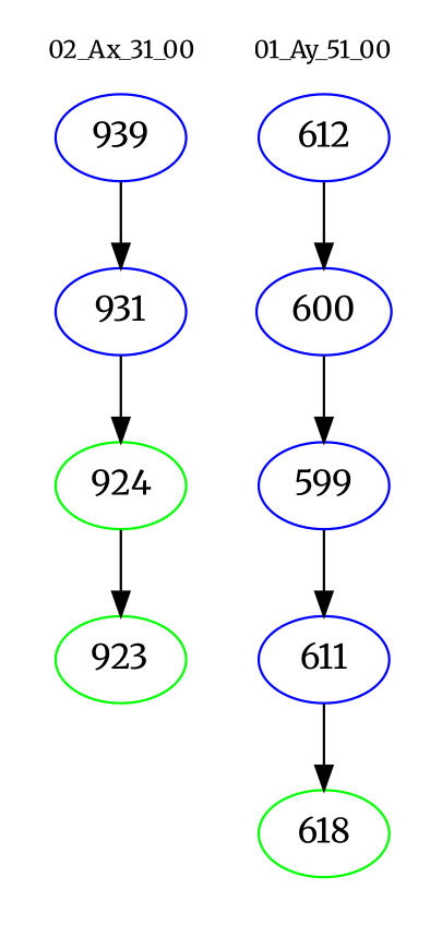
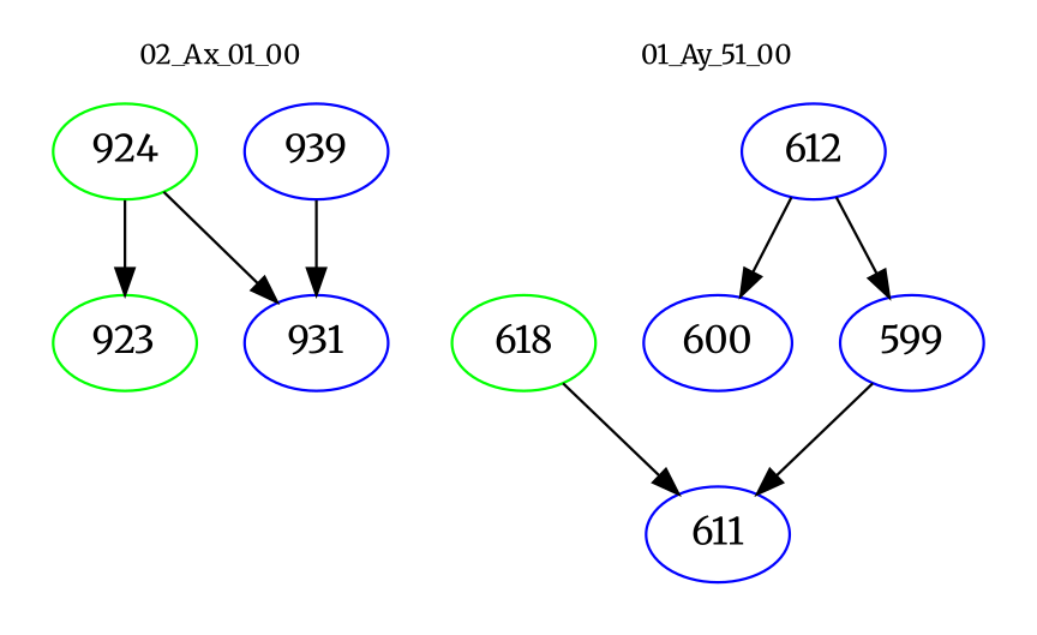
  digraph {
    fontname=Merriweather
    node [color=blue fontname=Merriweather]
    edge [color=black fontname=Merriweather]
    n1 [label=939]
    n2 [label=931]
    n3 [color=green label=924]
    n4 [color=green label=923]
    n5 [label=600]
    n6 [label=599]
    n7 [label=612]
    n8 [label=611]
    n9 [color=green label=618]
    subgraph cluster_1 {
      color=white
      fontsize=10
-     label="02_Ax_31_00"
+     label="02_Ax_01_00"
      n1
      n2
      n3
      n4
    }
    subgraph cluster_2 {
      color=white
      fontsize=10
      label="01_Ay_51_00"
      n5
      n6
      n7
      n8
      n9
    }
    n1 -> n2
-   n2 -> n3
+   n3 -> n2
    n3 -> n4
-   n5 -> n6
+   n7 -> n6
    n6 -> n8
    n7 -> n5
-   n8 -> n9
+   n9 -> n8
  }
